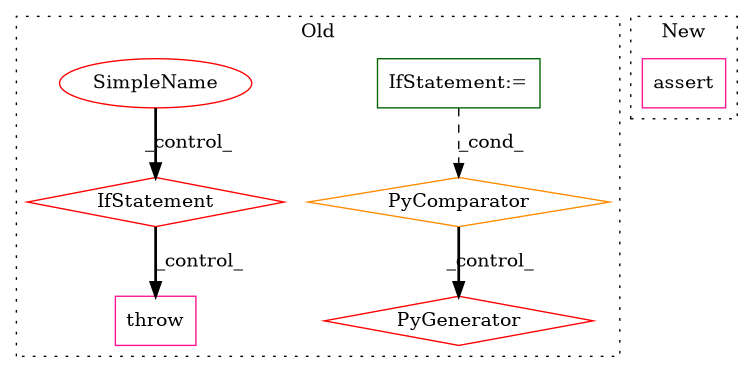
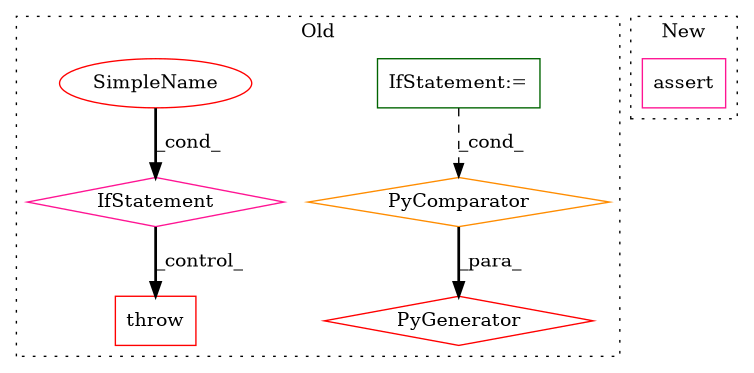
  digraph {
    node [color=red shape=diamond]
    edge [style=bold]
-   n1 [a=25 l="4,2" label=IfStatement s="810,988"]
+   n1 [a=25 color=deeppink l="4,2" label=IfStatement s="810,988"]
    n2 [a=7 color=darkgreen l=12 label="IfStatement:=" s=792 shape=box]
    n3 [a=107 l=164 label=PyGenerator s=827]
    n4 [a=113 color=darkorange l=42 label=PyComparator s=943]
    n5 [a=42 label=SimpleName shape=ellipse]
-   n6 [a=53 color=deeppink l=6 label=throw s=998 shape=box]
+   n6 [a=53 l=6 label=throw s=998 shape=box]
    n7 [a=6 color=deeppink l=7 label=assert s=1063 shape=box]
    subgraph cluster_1 {
      label=Old
      style=dotted
      n1
      n2
      n3
      n4
      n5
      n6
    }
    subgraph cluster_2 {
      label=New
      style=dotted
      n7
    }
    n1 -> n6 [label=_control_]
    n2 -> n4 [label=_cond_ style=dashed]
-   n4 -> n3 [label=_control_]
-   n5 -> n1 [label=_control_]
+   n4 -> n3 [label=_para_]
+   n5 -> n1 [label=_cond_]
  }
